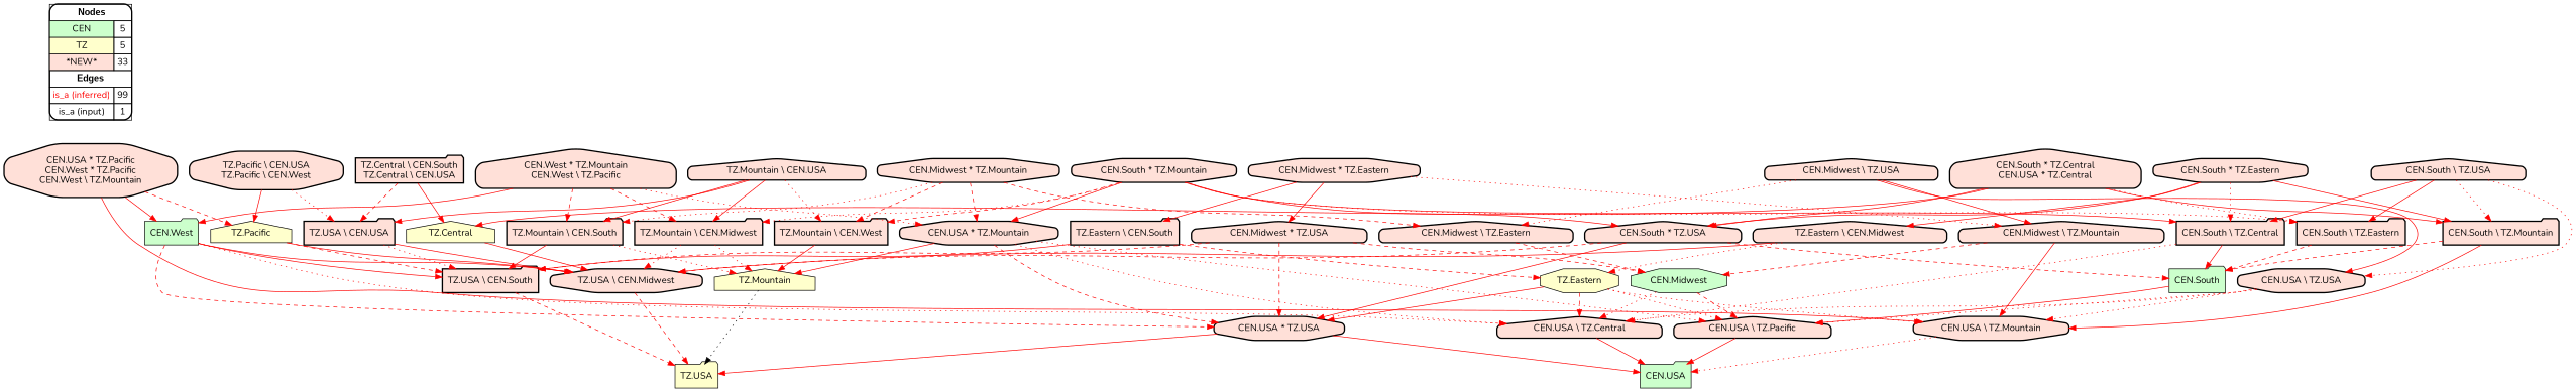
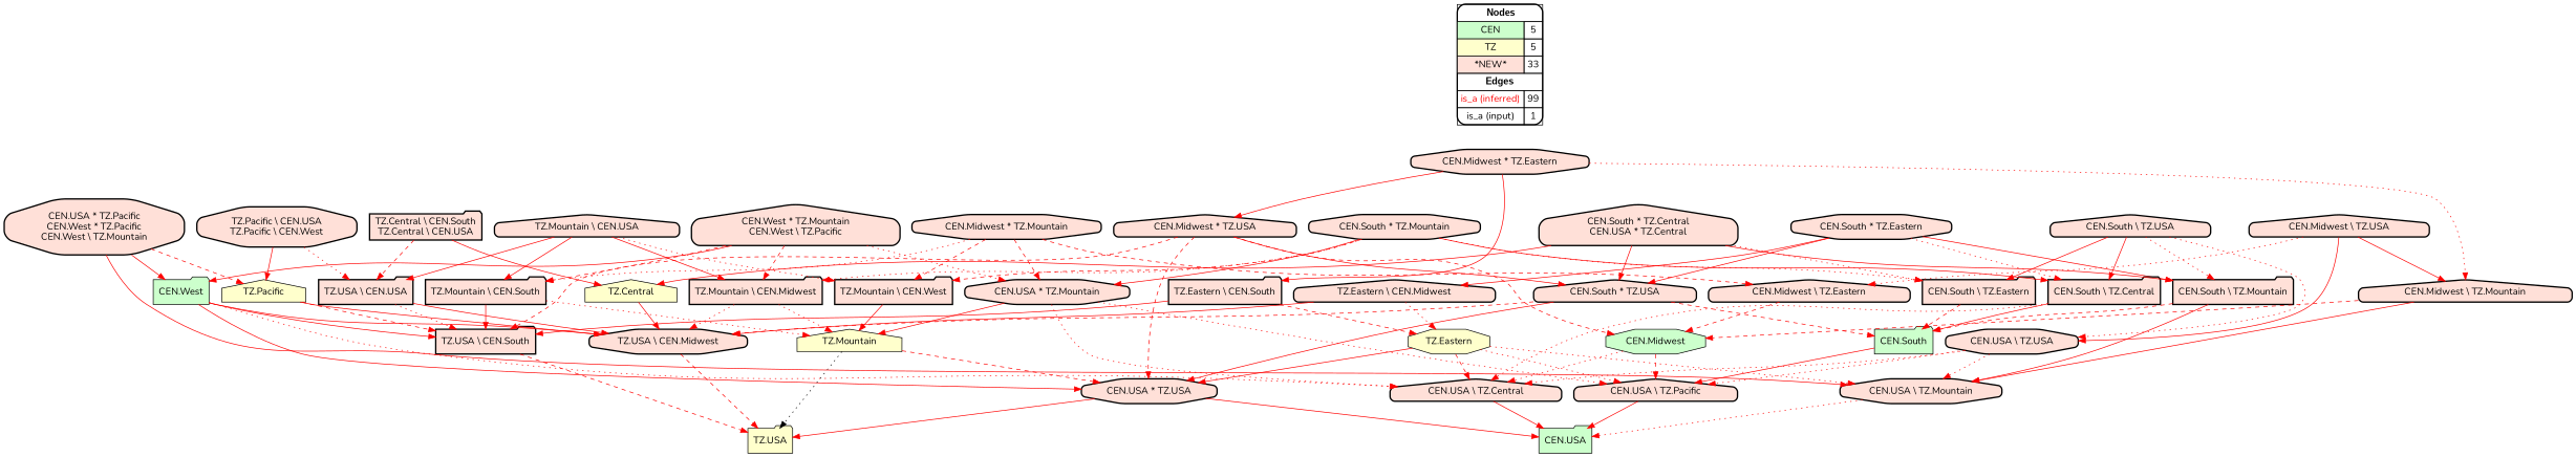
  digraph {
    fontname=Nunito
    rankdir=TB
    node [fillcolor="#FFE0D8" fontname=Nunito shape=house style="filled,rounded,bold"]
    edge [arrowhead=normal color="#FF0000" constraint=true fontname=Nunito penwidth=1 style=bold]
    n1 [fillcolor=white label=<   <TABLE BORDER="0" CELLBORDER="1" CELLSPACING="0" CELLPADDING="4">  <TR> <TD COLSPAN="2"><font face="Arial Black"> Nodes</font></TD> </TR>  <TR>   <TD bgcolor="#CCFFCC" fontname="helvetica">CEN</TD>   <TD>5</TD>   </TR>  <TR>   <TD bgcolor="#FFFFCC" fontname="helvetica">TZ</TD>   <TD>5</TD>   </TR>  <TR>   <TD bgcolor="#FFE0D8" fontname="helvetica">*NEW*</TD>   <TD>33</TD>   </TR>  <TR> <TD COLSPAN="2"><font face = "Arial Black"> Edges </font></TD> </TR>  <TR>   <TD><font color ="#FF0000">is_a (inferred)</font></TD><TD>99</TD> </TR> <TR>   <TD><font color ="#000000">is_a (input)</font></TD><TD>1</TD> </TR> </TABLE>   > margin=0 shape=box]
    "TZ.Eastern \\ CEN.South" [shape=folder]
    "TZ.USA \\ CEN.South" [shape=folder]
    "TZ.Eastern" [fillcolor="#FFFFCC" shape=octagon style=filled]
    "TZ.USA \\ CEN.Midwest" [shape=octagon]
    "TZ.Eastern \\ CEN.Midwest"
    "CEN.South" [fillcolor="#CCFFCC" shape=folder style=filled]
    "CEN.USA \\ TZ.Pacific"
    "CEN.USA" [fillcolor="#CCFFCC" shape=folder style=filled]
    "CEN.Midwest" [fillcolor="#CCFFCC" shape=octagon style=filled]
    "CEN.USA \\ TZ.Central"
    "CEN.West" [fillcolor="#CCFFCC" shape=folder style=filled]
    "CEN.USA * TZ.USA" [shape=octagon]
    "TZ.USA" [fillcolor="#FFFFCC" shape=folder style=filled]
    "TZ.Mountain" [fillcolor="#FFFFCC" style=filled]
    "TZ.Pacific" [fillcolor="#FFFFCC" style=filled]
    "TZ.Central" [fillcolor="#FFFFCC" style=filled]
    "CEN.USA \\ TZ.Mountain" [shape=octagon]
    "CEN.South * TZ.Eastern" [shape=octagon]
    "CEN.South \\ TZ.Mountain" [shape=folder]
    "CEN.South \\ TZ.Central" [shape=folder]
    "CEN.South * TZ.USA"
    "CEN.South \\ TZ.Eastern" [shape=folder]
    "CEN.South * TZ.Mountain" [shape=octagon]
    "TZ.Mountain \\ CEN.West" [shape=folder]
    "TZ.Mountain \\ CEN.Midwest" [shape=folder]
    "CEN.USA * TZ.Mountain" [shape=octagon]
    "CEN.Midwest \\ TZ.Mountain"
    "CEN.Midwest * TZ.Eastern" [shape=octagon]
    "CEN.Midwest * TZ.USA"
    "TZ.Central \\ CEN.South\nTZ.Central \\ CEN.USA" [shape=folder]
    "TZ.USA \\ CEN.USA" [shape=folder]
    "CEN.Midwest * TZ.Mountain" [shape=octagon]
    "TZ.Mountain \\ CEN.South" [shape=folder]
    "CEN.Midwest \\ TZ.Eastern"
    "CEN.West * TZ.Mountain\nCEN.West \\ TZ.Pacific"
    "CEN.USA \\ TZ.USA" [shape=octagon]
    "CEN.USA * TZ.Pacific\nCEN.West * TZ.Pacific\nCEN.West \\ TZ.Mountain" [shape=octagon]
    "CEN.South \\ TZ.USA"
    "CEN.South * TZ.Central\nCEN.USA * TZ.Central"
    "TZ.Mountain \\ CEN.USA"
    "TZ.Pacific \\ CEN.USA\nTZ.Pacific \\ CEN.West" [shape=octagon]
    "CEN.Midwest \\ TZ.USA"
    subgraph sub_1 {
      rank=source
      n1
    }
    "TZ.Eastern \\ CEN.South" -> "TZ.USA \\ CEN.South"
    "TZ.Eastern \\ CEN.South" -> "TZ.Eastern" [style=dashed]
    "TZ.USA \\ CEN.South" -> "TZ.USA" [style=dashed]
    "TZ.Eastern" -> "CEN.USA \\ TZ.Pacific" [style=dotted]
    "TZ.Eastern" -> "CEN.USA \\ TZ.Central" [style=dashed]
    "TZ.Eastern" -> "CEN.USA * TZ.USA"
    "TZ.Eastern" -> "CEN.USA \\ TZ.Mountain" [style=dotted]
    "TZ.USA \\ CEN.Midwest" -> "TZ.USA" [style=dashed]
    "TZ.Eastern \\ CEN.Midwest" -> "TZ.Eastern" [style=dotted]
    "TZ.Eastern \\ CEN.Midwest" -> "TZ.USA \\ CEN.Midwest"
    "CEN.South" -> "CEN.USA \\ TZ.Pacific"
    "CEN.USA \\ TZ.Pacific" -> "CEN.USA"
    "CEN.Midwest" -> "CEN.USA \\ TZ.Pacific" [style=dashed]
    "CEN.Midwest" -> "CEN.USA \\ TZ.Central" [style=dotted]
    "CEN.USA \\ TZ.Central" -> "CEN.USA"
    "CEN.West" -> "TZ.USA \\ CEN.South"
    "CEN.West" -> "TZ.USA \\ CEN.Midwest"
    "CEN.West" -> "CEN.USA \\ TZ.Central" [style=dotted]
-   "CEN.West" -> "CEN.USA * TZ.USA" [style=dashed]
+   "CEN.West" -> "CEN.USA * TZ.USA"
    "CEN.USA * TZ.USA" -> "CEN.USA"
    "CEN.USA * TZ.USA" -> "TZ.USA"
    "TZ.Mountain" -> "TZ.USA" [color="#000000" style=dotted]
    "TZ.Pacific" -> "TZ.USA \\ CEN.South" [style=dashed]
    "TZ.Pacific" -> "TZ.USA \\ CEN.Midwest"
    "TZ.Central" -> "TZ.USA \\ CEN.Midwest"
    "CEN.USA \\ TZ.Mountain" -> "CEN.USA" [style=dotted]
    "CEN.South * TZ.Eastern" -> "TZ.Eastern \\ CEN.Midwest"
    "CEN.South * TZ.Eastern" -> "CEN.South \\ TZ.Mountain"
    "CEN.South * TZ.Eastern" -> "CEN.South \\ TZ.Central" [style=dotted]
    "CEN.South * TZ.Eastern" -> "CEN.South * TZ.USA"
    "CEN.South \\ TZ.Mountain" -> "CEN.South" [style=dashed]
    "CEN.South \\ TZ.Mountain" -> "CEN.USA \\ TZ.Mountain"
    "CEN.South \\ TZ.Central" -> "CEN.South"
    "CEN.South \\ TZ.Central" -> "CEN.USA \\ TZ.Central" [style=dotted]
    "CEN.South * TZ.USA" -> "TZ.USA \\ CEN.Midwest" [style=dashed]
    "CEN.South * TZ.USA" -> "CEN.South" [style=dashed]
    "CEN.South * TZ.USA" -> "CEN.USA * TZ.USA"
    "CEN.South \\ TZ.Eastern" -> "CEN.South" [style=dashed]
    "CEN.South * TZ.Mountain" -> "CEN.South \\ TZ.Central"
-   "CEN.South * TZ.Mountain" -> "CEN.South * TZ.USA"
+   "CEN.Midwest * TZ.USA" -> "CEN.South * TZ.USA"
    "CEN.South * TZ.Mountain" -> "CEN.South \\ TZ.Eastern" [style=dotted]
    "CEN.South * TZ.Mountain" -> "TZ.Mountain \\ CEN.West" [style=dashed]
    "CEN.South * TZ.Mountain" -> "TZ.Mountain \\ CEN.Midwest" [style=dotted]
    "CEN.South * TZ.Mountain" -> "CEN.USA * TZ.Mountain"
    "TZ.Mountain \\ CEN.West" -> "TZ.Mountain"
    "TZ.Mountain \\ CEN.Midwest" -> "TZ.USA \\ CEN.Midwest" [style=dotted]
    "TZ.Mountain \\ CEN.Midwest" -> "TZ.Mountain" [style=dotted]
    "CEN.USA * TZ.Mountain" -> "CEN.USA \\ TZ.Pacific" [style=dotted]
    "CEN.USA * TZ.Mountain" -> "CEN.USA \\ TZ.Central" [style=dotted]
-   "CEN.USA * TZ.Mountain" -> "CEN.USA * TZ.USA" [style=dashed]
+   "TZ.Mountain" -> "CEN.USA * TZ.USA" [style=dashed]
    "CEN.USA * TZ.Mountain" -> "TZ.Mountain"
    "CEN.Midwest \\ TZ.Mountain" -> "CEN.Midwest" [style=dashed]
    "CEN.Midwest \\ TZ.Mountain" -> "CEN.USA \\ TZ.Mountain"
    "CEN.Midwest * TZ.Eastern" -> "TZ.Eastern \\ CEN.South"
    "CEN.Midwest * TZ.Eastern" -> "CEN.Midwest \\ TZ.Mountain" [style=dotted]
    "CEN.Midwest * TZ.Eastern" -> "CEN.Midwest * TZ.USA"
    "CEN.Midwest * TZ.USA" -> "TZ.USA \\ CEN.South" [style=dashed]
    "CEN.Midwest * TZ.USA" -> "CEN.Midwest" [style=dashed]
    "CEN.Midwest * TZ.USA" -> "CEN.USA * TZ.USA" [style=dashed]
    "TZ.Central \\ CEN.South\nTZ.Central \\ CEN.USA" -> "TZ.Central"
    "TZ.Central \\ CEN.South\nTZ.Central \\ CEN.USA" -> "TZ.USA \\ CEN.USA" [style=dashed]
    "TZ.USA \\ CEN.USA" -> "TZ.USA \\ CEN.South" [style=dotted]
    "TZ.USA \\ CEN.USA" -> "TZ.USA \\ CEN.Midwest"
    "CEN.Midwest * TZ.Mountain" -> "TZ.Mountain \\ CEN.West" [style=dashed]
    "CEN.Midwest * TZ.Mountain" -> "CEN.USA * TZ.Mountain" [style=dashed]
    "CEN.Midwest * TZ.Mountain" -> "TZ.Mountain \\ CEN.South" [style=dotted]
    "CEN.Midwest * TZ.Mountain" -> "CEN.Midwest \\ TZ.Eastern" [style=dashed]
    "TZ.Mountain \\ CEN.South" -> "TZ.USA \\ CEN.South"
    "TZ.Mountain \\ CEN.South" -> "TZ.Mountain" [style=dotted]
    "CEN.Midwest \\ TZ.Eastern" -> "CEN.Midwest" [style=dashed]
    "CEN.West * TZ.Mountain\nCEN.West \\ TZ.Pacific" -> "CEN.West"
    "CEN.West * TZ.Mountain\nCEN.West \\ TZ.Pacific" -> "TZ.Mountain \\ CEN.Midwest" [style=dashed]
    "CEN.West * TZ.Mountain\nCEN.West \\ TZ.Pacific" -> "CEN.USA * TZ.Mountain" [style=dotted]
    "CEN.West * TZ.Mountain\nCEN.West \\ TZ.Pacific" -> "TZ.Mountain \\ CEN.South" [style=dashed]
    "CEN.USA \\ TZ.USA" -> "CEN.USA \\ TZ.Pacific" [style=dotted]
    "CEN.USA \\ TZ.USA" -> "CEN.USA \\ TZ.Central" [style=dotted]
    "CEN.USA \\ TZ.USA" -> "CEN.USA \\ TZ.Mountain" [style=dotted]
    "CEN.USA * TZ.Pacific\nCEN.West * TZ.Pacific\nCEN.West \\ TZ.Mountain" -> "CEN.West"
    "CEN.USA * TZ.Pacific\nCEN.West * TZ.Pacific\nCEN.West \\ TZ.Mountain" -> "TZ.Pacific" [style=dashed]
    "CEN.USA * TZ.Pacific\nCEN.West * TZ.Pacific\nCEN.West \\ TZ.Mountain" -> "CEN.USA \\ TZ.Mountain"
    "CEN.South \\ TZ.USA" -> "CEN.South \\ TZ.Mountain" [style=dotted]
    "CEN.South \\ TZ.USA" -> "CEN.South \\ TZ.Central"
    "CEN.South \\ TZ.USA" -> "CEN.South \\ TZ.Eastern"
    "CEN.South \\ TZ.USA" -> "CEN.USA \\ TZ.USA" [style=dotted]
    "CEN.South * TZ.Central\nCEN.USA * TZ.Central" -> "TZ.Central"
    "CEN.South * TZ.Central\nCEN.USA * TZ.Central" -> "CEN.South \\ TZ.Mountain"
    "CEN.South * TZ.Central\nCEN.USA * TZ.Central" -> "CEN.South * TZ.USA"
    "CEN.South * TZ.Central\nCEN.USA * TZ.Central" -> "CEN.South \\ TZ.Eastern" [style=dotted]
    "TZ.Mountain \\ CEN.USA" -> "TZ.Mountain \\ CEN.West" [style=dotted]
    "TZ.Mountain \\ CEN.USA" -> "TZ.Mountain \\ CEN.Midwest"
    "TZ.Mountain \\ CEN.USA" -> "TZ.USA \\ CEN.USA"
    "TZ.Mountain \\ CEN.USA" -> "TZ.Mountain \\ CEN.South"
    "TZ.Pacific \\ CEN.USA\nTZ.Pacific \\ CEN.West" -> "TZ.Pacific"
    "TZ.Pacific \\ CEN.USA\nTZ.Pacific \\ CEN.West" -> "TZ.USA \\ CEN.USA" [style=dotted]
    "CEN.Midwest \\ TZ.USA" -> "CEN.Midwest \\ TZ.Mountain"
    "CEN.Midwest \\ TZ.USA" -> "CEN.Midwest \\ TZ.Eastern" [style=dotted]
    "CEN.Midwest \\ TZ.USA" -> "CEN.USA \\ TZ.USA"
  }
